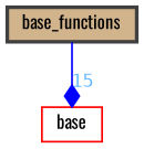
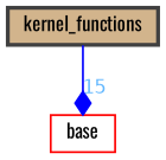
  digraph {
    compound=true
    fontname=Oswald
    node [fontname=Oswald fontsize=10 shape=box]
-   n1 [color=grey25 fillcolor=tan height=0.2 label=base_functions style="filled,bold" width=0.4]
+   n1 [color=grey25 fillcolor=tan height=0.2 label=kernel_functions style="filled,bold" width=0.4]
    n2 [color=red fillcolor=white height=0.2 label=base style=filled width=0.4]
    n1 -> n2 [color=blue fontcolor=steelblue1 fontname=Oswald fontsize=10 headlabel=15 labeldistance=1.5 labelfontname=Helvetica labelfontsize=10 style=solid arrowhead=diamond]
  }
